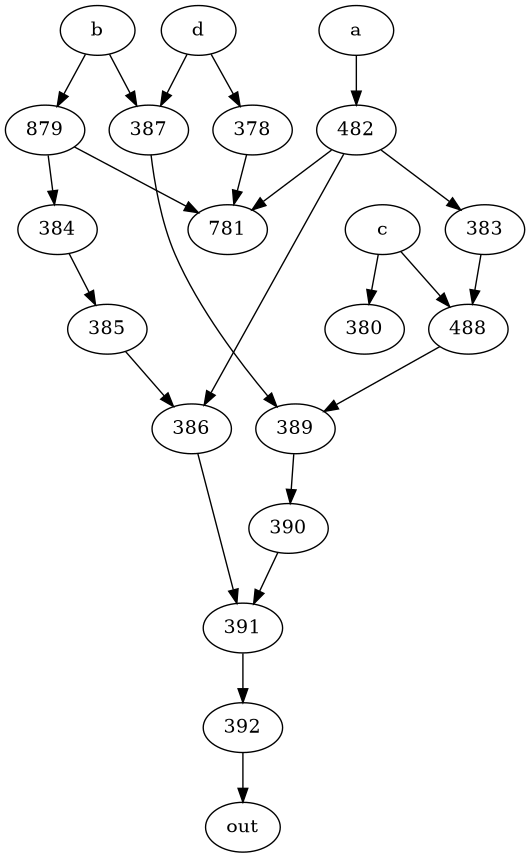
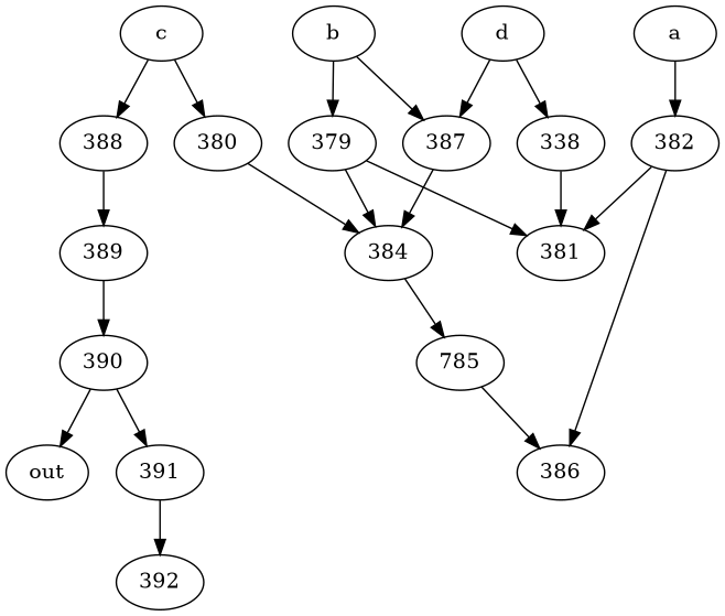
  strict digraph {
    392
    out
    a
-   382 [label=482]
-   383
+   382
    386
-   381 [label=781]
-   388 [label=488]
+   381
+   388
    391
    389
    390
    b
-   379 [label=879]
+   379
    387
    384
-   385
+   385 [label=785]
    c
    380
    d
-   378
-   392 -> out
+   378 [label=338]
+   390 -> out
    a -> 382
-   382 -> 383
    382 -> 386
    382 -> 381
-   383 -> 388
-   386 -> 391
    388 -> 389
    391 -> 392
    389 -> 390
    390 -> 391
    b -> 379
    b -> 387
    379 -> 381
    379 -> 384
-   387 -> 389
+   387 -> 384
    384 -> 385
    385 -> 386
    c -> 388
    c -> 380
+   380 -> 384
    d -> 387
    d -> 378
    378 -> 381
  }
